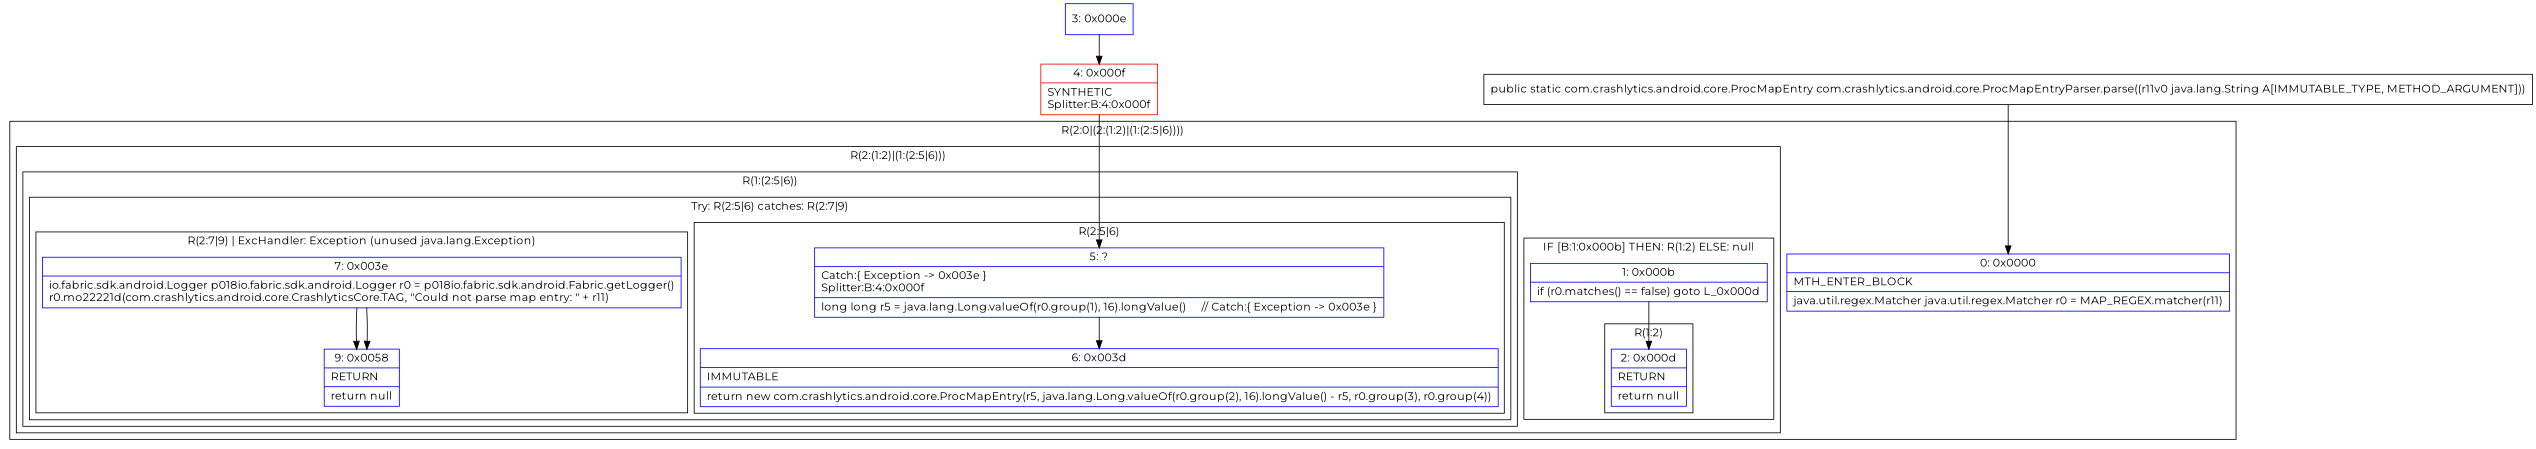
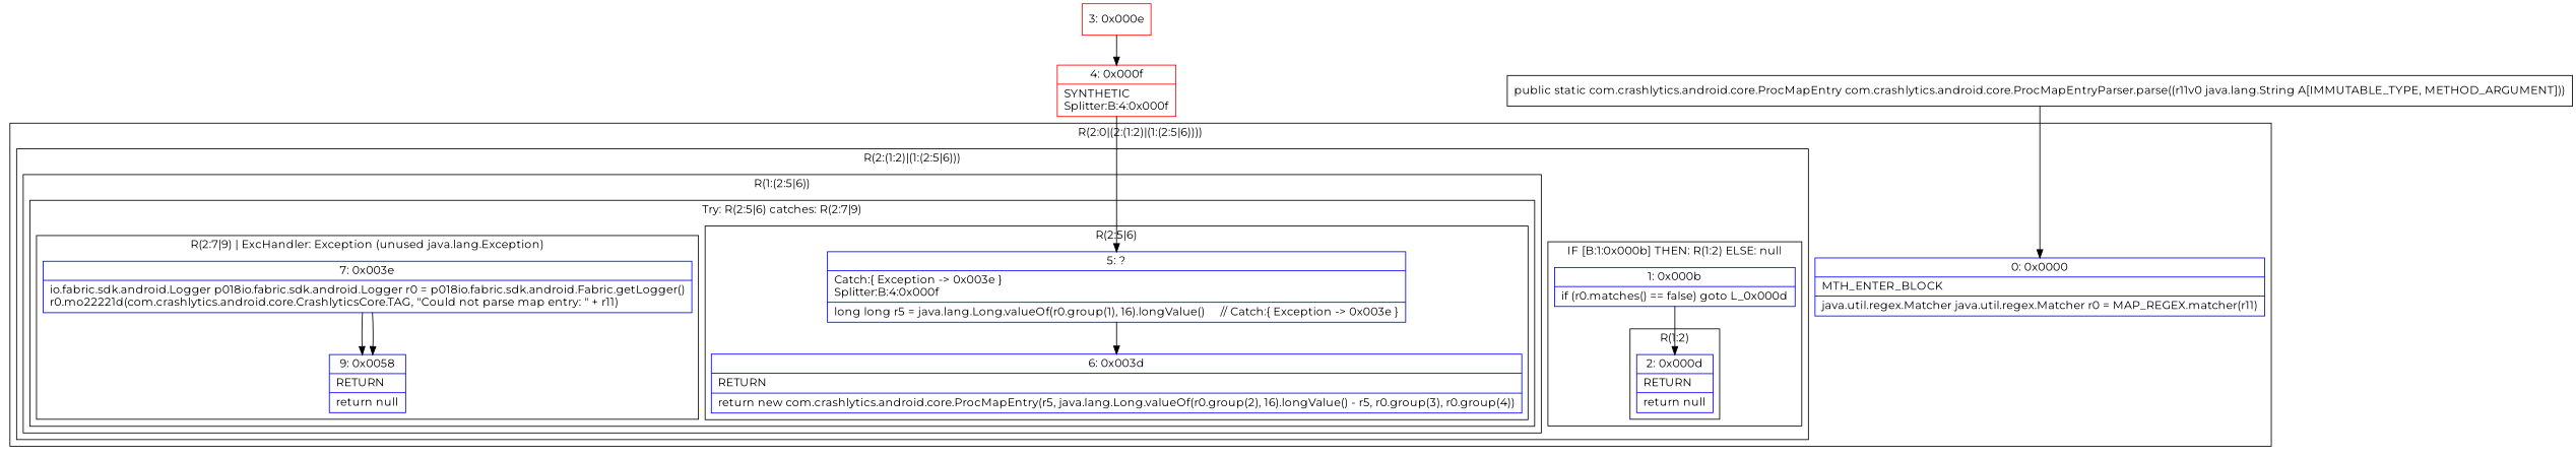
  digraph {
    fontname=Montserrat
    node [color=blue fontname=Montserrat shape=record]
    edge [fontname=Montserrat]
    n1 [label="{2\:\ 0x000d|RETURN\l|return null\l}"]
    n2 [label="{1\:\ 0x000b|if (r0.matches() == false) goto L_0x000d\l}"]
    n3 [label="{5\:\ ?|Catch:\{ Exception \-\> 0x003e \}\lSplitter:B:4:0x000f\l|long long r5 = java.lang.Long.valueOf(r0.group(1), 16).longValue()     \/\/ Catch:\{ Exception \-\> 0x003e \}\l}"]
-   n4 [label="{6\:\ 0x003d|IMMUTABLE\l|return new com.crashlytics.android.core.ProcMapEntry(r5, java.lang.Long.valueOf(r0.group(2), 16).longValue() \- r5, r0.group(3), r0.group(4))\l}"]
+   n4 [label="{6\:\ 0x003d|RETURN\l|return new com.crashlytics.android.core.ProcMapEntry(r5, java.lang.Long.valueOf(r0.group(2), 16).longValue() \- r5, r0.group(3), r0.group(4))\l}"]
    n5 [label="{7\:\ 0x003e|io.fabric.sdk.android.Logger p018io.fabric.sdk.android.Logger r0 = p018io.fabric.sdk.android.Fabric.getLogger()\lr0.mo22221d(com.crashlytics.android.core.CrashlyticsCore.TAG, \"Could not parse map entry: \" + r11)\l}"]
    n6 [label="{9\:\ 0x0058|RETURN\l|return null\l}"]
    n7 [label="{0\:\ 0x0000|MTH_ENTER_BLOCK\l|java.util.regex.Matcher java.util.regex.Matcher r0 = MAP_REGEX.matcher(r11)\l}"]
-   n8 [label="{3\:\ 0x000e}"]
+   n8 [color=red label="{3\:\ 0x000e}"]
    n9 [color=red label="{4\:\ 0x000f|SYNTHETIC\lSplitter:B:4:0x000f\l}"]
    n10 [label="{public static com.crashlytics.android.core.ProcMapEntry com.crashlytics.android.core.ProcMapEntryParser.parse((r11v0 java.lang.String A[IMMUTABLE_TYPE, METHOD_ARGUMENT])) }" color=""]
    subgraph cluster_1 {
      label="R(2:0|(2:(1:2)|(1:(2:5|6))))"
      n7
      subgraph cluster_2 {
        label="R(2:(1:2)|(1:(2:5|6)))"
        subgraph cluster_3 {
          label="IF [B:1:0x000b] THEN: R(1:2) ELSE: null"
          n2
          subgraph cluster_4 {
            label="R(1:2)"
            n1
          }
        }
        subgraph cluster_5 {
          label="R(1:(2:5|6))"
          subgraph cluster_6 {
            label="Try: R(2:5|6) catches: R(2:7|9)"
            subgraph cluster_7 {
              label="R(2:5|6)"
              n3
              n4
            }
            subgraph cluster_8 {
              label="R(2:7|9) | ExcHandler: Exception (unused java.lang.Exception)\l"
              n5
              n6
            }
          }
        }
      }
    }
    subgraph cluster_9 {
      label="R(2:7|9) | ExcHandler: Exception (unused java.lang.Exception)\l"
    }
    n2 -> n1
    n3 -> n4
    n5 -> n6
    n5 -> n6
    n8 -> n9
    n9 -> n3
    n10 -> n7
  }
